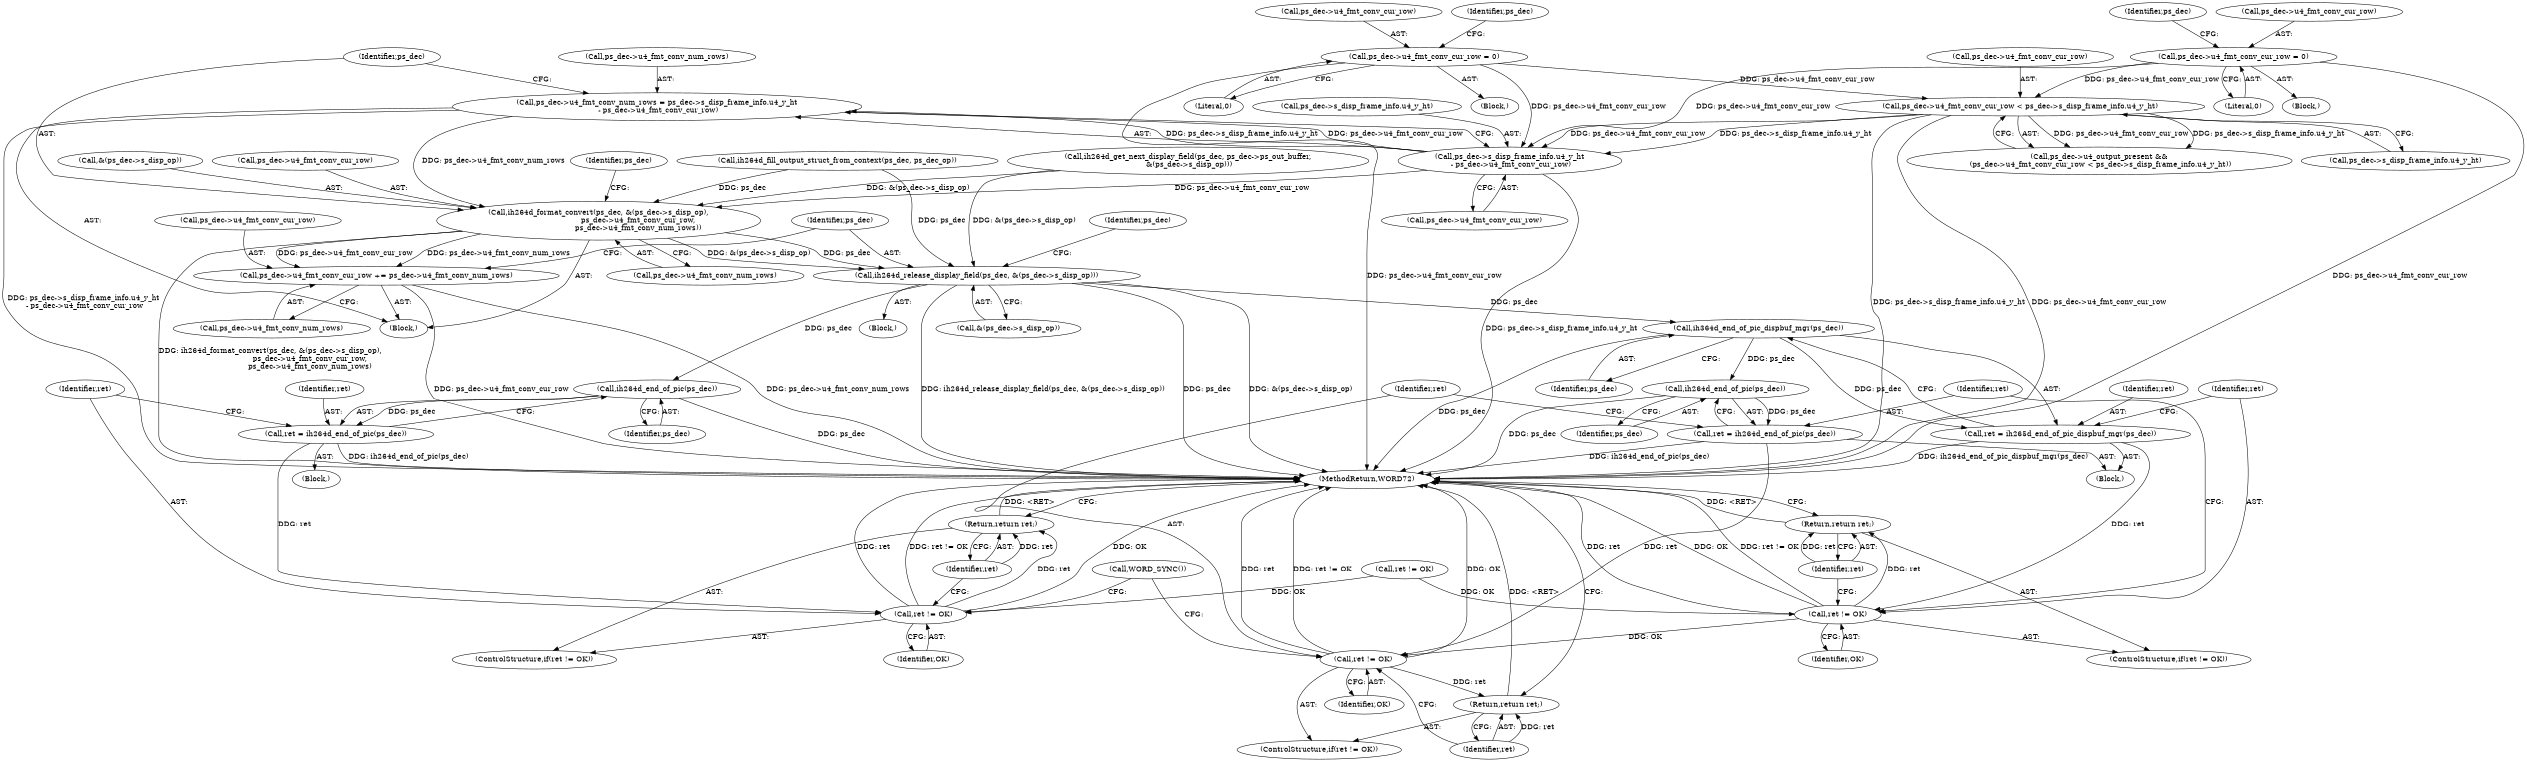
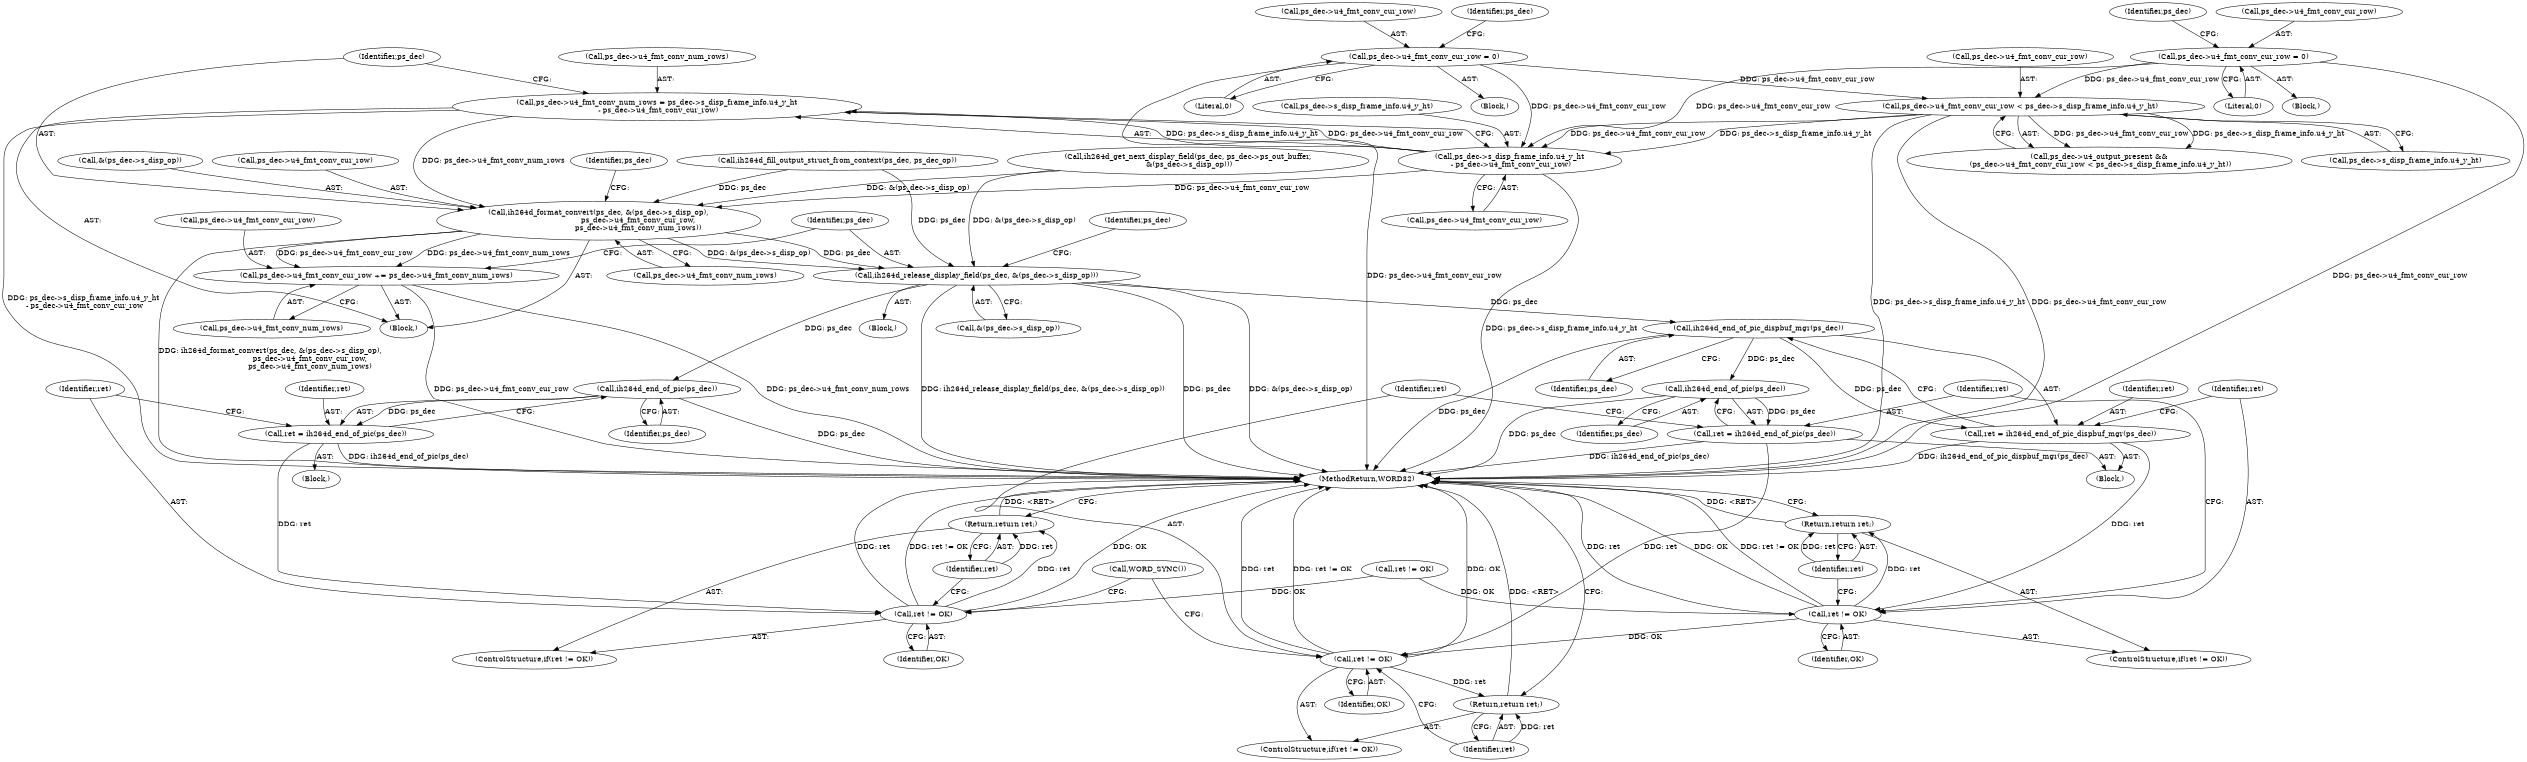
  digraph {
    n1 [label="(Call,ps_dec->u4_fmt_conv_num_rows = ps_dec->s_disp_frame_info.u4_y_ht\n - ps_dec->u4_fmt_conv_cur_row)"]
    n2 [label="(Call,ps_dec->s_disp_frame_info.u4_y_ht\n - ps_dec->u4_fmt_conv_cur_row)"]
    n3 [label="(Call,ih264d_format_convert(ps_dec, &(ps_dec->s_disp_op),\n                                  ps_dec->u4_fmt_conv_cur_row,\n                                  ps_dec->u4_fmt_conv_num_rows))"]
    n4 [label="(Block,)"]
-   n5 [label="(MethodReturn,WORD72)"]
+   n5 [label="(MethodReturn,WORD32)"]
    n6 [label="(Call,ps_dec->u4_fmt_conv_cur_row)"]
    n7 [label="(Call,ps_dec->u4_fmt_conv_cur_row += ps_dec->u4_fmt_conv_num_rows)"]
    n8 [label="(Call,ih264d_release_display_field(ps_dec, &(ps_dec->s_disp_op)))"]
    n9 [label="(Call,ps_dec->u4_fmt_conv_num_rows)"]
    n10 [label="(Return,return ret;)"]
    n11 [label="(Return,return ret;)"]
    n12 [label="(Return,return ret;)"]
    n13 [label="(Call,ps_dec->u4_fmt_conv_cur_row < ps_dec->s_disp_frame_info.u4_y_ht)"]
    n14 [label="(Call,ps_dec->u4_output_present &&\n (ps_dec->u4_fmt_conv_cur_row < ps_dec->s_disp_frame_info.u4_y_ht))"]
    n15 [label="(Call,ps_dec->s_disp_frame_info.u4_y_ht)"]
    n16 [label="(Call,ps_dec->u4_fmt_conv_cur_row = 0)"]
    n17 [label="(Block,)"]
    n18 [label="(Literal,0)"]
    n19 [label="(Call,ps_dec->u4_fmt_conv_cur_row = 0)"]
    n20 [label="(Literal,0)"]
    n21 [label="(Block,)"]
    n22 [label="(Call,ps_dec->u4_fmt_conv_num_rows)"]
-   n23 [label="(Call,ih364d_end_of_pic_dispbuf_mgr(ps_dec))"]
+   n23 [label="(Call,ih264d_end_of_pic_dispbuf_mgr(ps_dec))"]
    n24 [label="(Call,ih264d_end_of_pic(ps_dec))"]
    n25 [label="(Block,)"]
    n26 [label="(Call,&(ps_dec->s_disp_op))"]
-   n27 [label="(Call,ret = ih265d_end_of_pic_dispbuf_mgr(ps_dec))"]
+   n27 [label="(Call,ret = ih264d_end_of_pic_dispbuf_mgr(ps_dec))"]
    n28 [label="(Call,ih264d_end_of_pic(ps_dec))"]
    n29 [label="(Identifier,ps_dec)"]
    n30 [label="(Call,ret = ih264d_end_of_pic(ps_dec))"]
    n31 [label="(Identifier,ps_dec)"]
    n32 [label="(Call,ret != OK)"]
    n33 [label="(Block,)"]
    n34 [label="(Call,ret = ih264d_end_of_pic(ps_dec))"]
    n35 [label="(Identifier,ps_dec)"]
    n36 [label="(Call,ret != OK)"]
    n37 [label="(Identifier,OK)"]
    n38 [label="(ControlStructure,if(ret != OK))"]
    n39 [label="(Identifier,ret)"]
    n40 [label="(Identifier,OK)"]
    n41 [label="(ControlStructure,if(ret != OK))"]
    n42 [label="(Identifier,ret)"]
    n43 [label="(Call,ret != OK)"]
    n44 [label="(Block,)"]
    n45 [label="(Identifier,OK)"]
    n46 [label="(ControlStructure,if(ret != OK))"]
    n47 [label="(Identifier,ret)"]
    n48 [label="(Identifier,ret)"]
    n49 [label="(Call,ps_dec->u4_fmt_conv_cur_row)"]
    n50 [label="(Call,ps_dec->s_disp_frame_info.u4_y_ht)"]
    n51 [label="(Identifier,ps_dec)"]
    n52 [label="(Call,ps_dec->u4_fmt_conv_cur_row)"]
    n53 [label="(Identifier,ret)"]
    n54 [label="(Call,WORD_SYNC())"]
    n55 [label="(Identifier,ps_dec)"]
    n56 [label="(Call,ps_dec->u4_fmt_conv_num_rows)"]
    n57 [label="(Call,ps_dec->u4_fmt_conv_cur_row)"]
    n58 [label="(Call,ps_dec->u4_fmt_conv_cur_row)"]
    n59 [label="(Identifier,ps_dec)"]
    n60 [label="(Call,&(ps_dec->s_disp_op))"]
    n61 [label="(Identifier,ret)"]
    n62 [label="(Identifier,ret)"]
    n63 [label="(Identifier,ps_dec)"]
    n64 [label="(Call,ps_dec->u4_fmt_conv_cur_row)"]
    n65 [label="(Identifier,ps_dec)"]
    n66 [label="(Call,ret != OK)"]
    n67 [label="(Identifier,ret)"]
    n68 [label="(Call,ih264d_fill_output_struct_from_context(ps_dec, ps_dec_op))"]
    n69 [label="(Identifier,ps_dec)"]
    n70 [label="(Identifier,ret)"]
    n71 [label="(Call,ih264d_get_next_display_field(ps_dec, ps_dec->ps_out_buffer,\n &(ps_dec->s_disp_op)))"]
    n1 -> n2 [label="CFG: "]
    n1 -> n3 [label="DDG: ps_dec->u4_fmt_conv_num_rows"]
    n1 -> n4 [label="AST: "]
    n1 -> n5 [label="DDG: ps_dec->s_disp_frame_info.u4_y_ht\n - ps_dec->u4_fmt_conv_cur_row"]
    n2 -> n1 [label="AST: "]
    n2 -> n1 [label="DDG: ps_dec->s_disp_frame_info.u4_y_ht"]
    n2 -> n1 [label="DDG: ps_dec->u4_fmt_conv_cur_row"]
    n2 -> n3 [label="DDG: ps_dec->u4_fmt_conv_cur_row"]
    n2 -> n5 [label="DDG: ps_dec->s_disp_frame_info.u4_y_ht"]
    n2 -> n6 [label="CFG: "]
    n3 -> n4 [label="AST: "]
    n3 -> n5 [label="DDG: ih264d_format_convert(ps_dec, &(ps_dec->s_disp_op),\n                                  ps_dec->u4_fmt_conv_cur_row,\n                                  ps_dec->u4_fmt_conv_num_rows)"]
    n3 -> n7 [label="DDG: ps_dec->u4_fmt_conv_num_rows"]
    n3 -> n7 [label="DDG: ps_dec->u4_fmt_conv_cur_row"]
    n3 -> n8 [label="DDG: ps_dec"]
    n3 -> n8 [label="DDG: &(ps_dec->s_disp_op)"]
    n3 -> n9 [label="CFG: "]
    n5 -> n10 [label="CFG: "]
    n5 -> n11 [label="CFG: "]
    n5 -> n12 [label="CFG: "]
    n6 -> n2 [label="AST: "]
    n7 -> n4 [label="AST: "]
    n7 -> n5 [label="DDG: ps_dec->u4_fmt_conv_num_rows"]
    n7 -> n5 [label="DDG: ps_dec->u4_fmt_conv_cur_row"]
    n7 -> n22 [label="CFG: "]
    n8 -> n5 [label="DDG: &(ps_dec->s_disp_op)"]
    n8 -> n5 [label="DDG: ih264d_release_display_field(ps_dec, &(ps_dec->s_disp_op))"]
    n8 -> n5 [label="DDG: ps_dec"]
    n8 -> n23 [label="DDG: ps_dec"]
    n8 -> n24 [label="DDG: ps_dec"]
    n8 -> n25 [label="AST: "]
    n8 -> n26 [label="CFG: "]
    n9 -> n3 [label="AST: "]
    n10 -> n5 [label="DDG: <RET>"]
    n10 -> n38 [label="AST: "]
    n10 -> n39 [label="CFG: "]
    n11 -> n5 [label="DDG: <RET>"]
    n11 -> n41 [label="AST: "]
    n11 -> n42 [label="CFG: "]
    n12 -> n5 [label="DDG: <RET>"]
    n12 -> n46 [label="AST: "]
    n12 -> n47 [label="CFG: "]
    n13 -> n2 [label="DDG: ps_dec->s_disp_frame_info.u4_y_ht"]
    n13 -> n2 [label="DDG: ps_dec->u4_fmt_conv_cur_row"]
    n13 -> n5 [label="DDG: ps_dec->s_disp_frame_info.u4_y_ht"]
    n13 -> n5 [label="DDG: ps_dec->u4_fmt_conv_cur_row"]
    n13 -> n14 [label="AST: "]
    n13 -> n14 [label="DDG: ps_dec->u4_fmt_conv_cur_row"]
    n13 -> n14 [label="DDG: ps_dec->s_disp_frame_info.u4_y_ht"]
    n13 -> n15 [label="CFG: "]
    n14 -> n13 [label="CFG: "]
    n15 -> n13 [label="AST: "]
    n16 -> n2 [label="DDG: ps_dec->u4_fmt_conv_cur_row"]
    n16 -> n5 [label="DDG: ps_dec->u4_fmt_conv_cur_row"]
    n16 -> n13 [label="DDG: ps_dec->u4_fmt_conv_cur_row"]
    n16 -> n17 [label="AST: "]
    n16 -> n18 [label="CFG: "]
    n18 -> n16 [label="AST: "]
    n19 -> n2 [label="DDG: ps_dec->u4_fmt_conv_cur_row"]
    n19 -> n5 [label="DDG: ps_dec->u4_fmt_conv_cur_row"]
    n19 -> n13 [label="DDG: ps_dec->u4_fmt_conv_cur_row"]
    n19 -> n20 [label="CFG: "]
    n19 -> n21 [label="AST: "]
    n20 -> n19 [label="AST: "]
    n22 -> n7 [label="AST: "]
    n23 -> n5 [label="DDG: ps_dec"]
    n23 -> n27 [label="AST: "]
    n23 -> n27 [label="DDG: ps_dec"]
    n23 -> n28 [label="DDG: ps_dec"]
    n23 -> n29 [label="CFG: "]
    n24 -> n5 [label="DDG: ps_dec"]
    n24 -> n30 [label="AST: "]
    n24 -> n30 [label="DDG: ps_dec"]
    n24 -> n31 [label="CFG: "]
    n26 -> n8 [label="AST: "]
    n27 -> n5 [label="DDG: ih264d_end_of_pic_dispbuf_mgr(ps_dec)"]
    n27 -> n23 [label="CFG: "]
    n27 -> n32 [label="DDG: ret"]
    n27 -> n33 [label="AST: "]
    n28 -> n5 [label="DDG: ps_dec"]
    n28 -> n34 [label="AST: "]
    n28 -> n34 [label="DDG: ps_dec"]
    n28 -> n35 [label="CFG: "]
    n29 -> n23 [label="AST: "]
    n30 -> n5 [label="DDG: ih264d_end_of_pic(ps_dec)"]
    n30 -> n24 [label="CFG: "]
    n30 -> n43 [label="DDG: ret"]
    n30 -> n44 [label="AST: "]
    n31 -> n24 [label="AST: "]
    n32 -> n5 [label="DDG: ret != OK"]
    n32 -> n5 [label="DDG: ret"]
    n32 -> n5 [label="DDG: OK"]
    n32 -> n10 [label="DDG: ret"]
    n32 -> n36 [label="DDG: OK"]
    n32 -> n37 [label="CFG: "]
    n32 -> n38 [label="AST: "]
    n34 -> n5 [label="DDG: ih264d_end_of_pic(ps_dec)"]
    n34 -> n28 [label="CFG: "]
    n34 -> n33 [label="AST: "]
    n34 -> n36 [label="DDG: ret"]
    n35 -> n28 [label="AST: "]
    n36 -> n5 [label="DDG: ret != OK"]
    n36 -> n5 [label="DDG: ret"]
    n36 -> n5 [label="DDG: OK"]
    n36 -> n11 [label="DDG: ret"]
    n36 -> n40 [label="CFG: "]
    n36 -> n41 [label="AST: "]
    n37 -> n32 [label="AST: "]
    n39 -> n10 [label="AST: "]
    n39 -> n10 [label="DDG: ret"]
    n39 -> n32 [label="CFG: "]
    n40 -> n36 [label="AST: "]
    n42 -> n11 [label="AST: "]
    n42 -> n11 [label="DDG: ret"]
    n42 -> n36 [label="CFG: "]
    n43 -> n5 [label="DDG: ret"]
    n43 -> n5 [label="DDG: ret != OK"]
    n43 -> n5 [label="DDG: OK"]
    n43 -> n12 [label="DDG: ret"]
    n43 -> n45 [label="CFG: "]
    n43 -> n46 [label="AST: "]
    n45 -> n43 [label="AST: "]
    n47 -> n12 [label="AST: "]
    n47 -> n12 [label="DDG: ret"]
    n47 -> n43 [label="CFG: "]
    n48 -> n30 [label="AST: "]
    n49 -> n3 [label="AST: "]
    n50 -> n2 [label="AST: "]
    n51 -> n7 [label="CFG: "]
    n51 -> n8 [label="AST: "]
    n52 -> n7 [label="AST: "]
    n53 -> n32 [label="CFG: "]
    n53 -> n34 [label="AST: "]
    n54 -> n36 [label="CFG: "]
    n54 -> n43 [label="CFG: "]
    n55 -> n19 [label="CFG: "]
    n56 -> n1 [label="AST: "]
    n57 -> n13 [label="AST: "]
    n58 -> n16 [label="AST: "]
    n59 -> n8 [label="CFG: "]
    n60 -> n3 [label="AST: "]
    n61 -> n30 [label="CFG: "]
    n61 -> n43 [label="AST: "]
    n62 -> n34 [label="CFG: "]
    n62 -> n36 [label="AST: "]
    n63 -> n16 [label="CFG: "]
    n64 -> n19 [label="AST: "]
    n65 -> n1 [label="CFG: "]
    n65 -> n3 [label="AST: "]
    n66 -> n32 [label="DDG: OK"]
    n66 -> n43 [label="DDG: OK"]
    n67 -> n27 [label="AST: "]
    n68 -> n3 [label="DDG: ps_dec"]
    n68 -> n8 [label="DDG: ps_dec"]
    n69 -> n3 [label="CFG: "]
    n70 -> n27 [label="CFG: "]
    n70 -> n32 [label="AST: "]
    n71 -> n3 [label="DDG: &(ps_dec->s_disp_op)"]
    n71 -> n8 [label="DDG: &(ps_dec->s_disp_op)"]
  }
